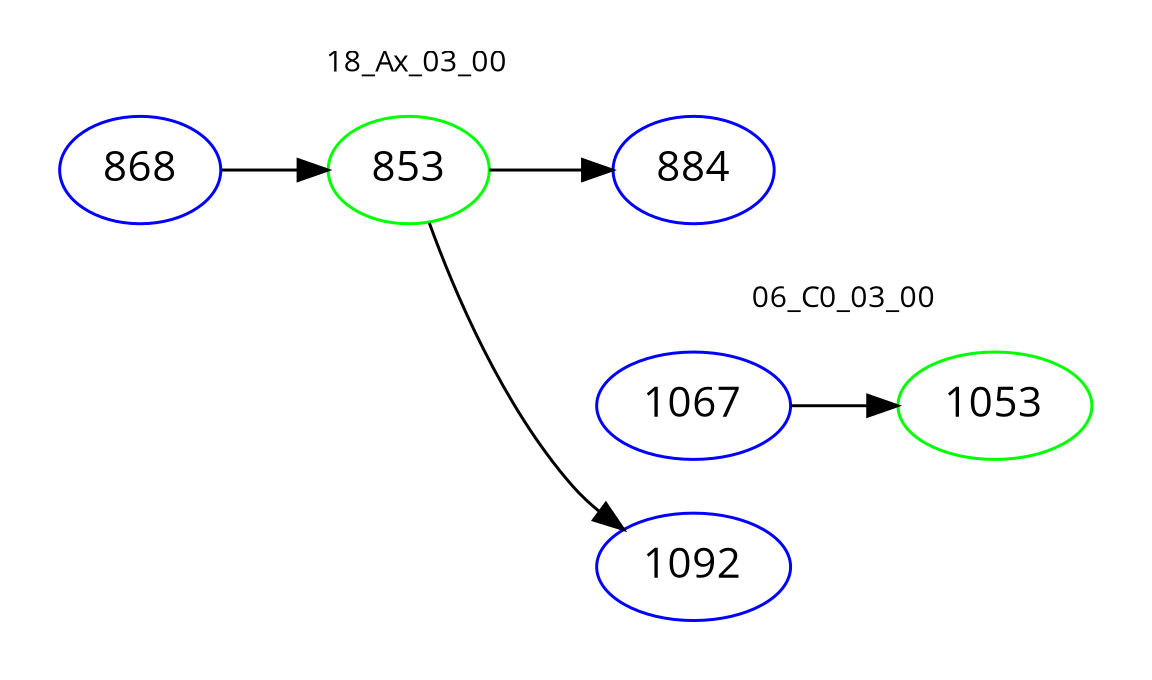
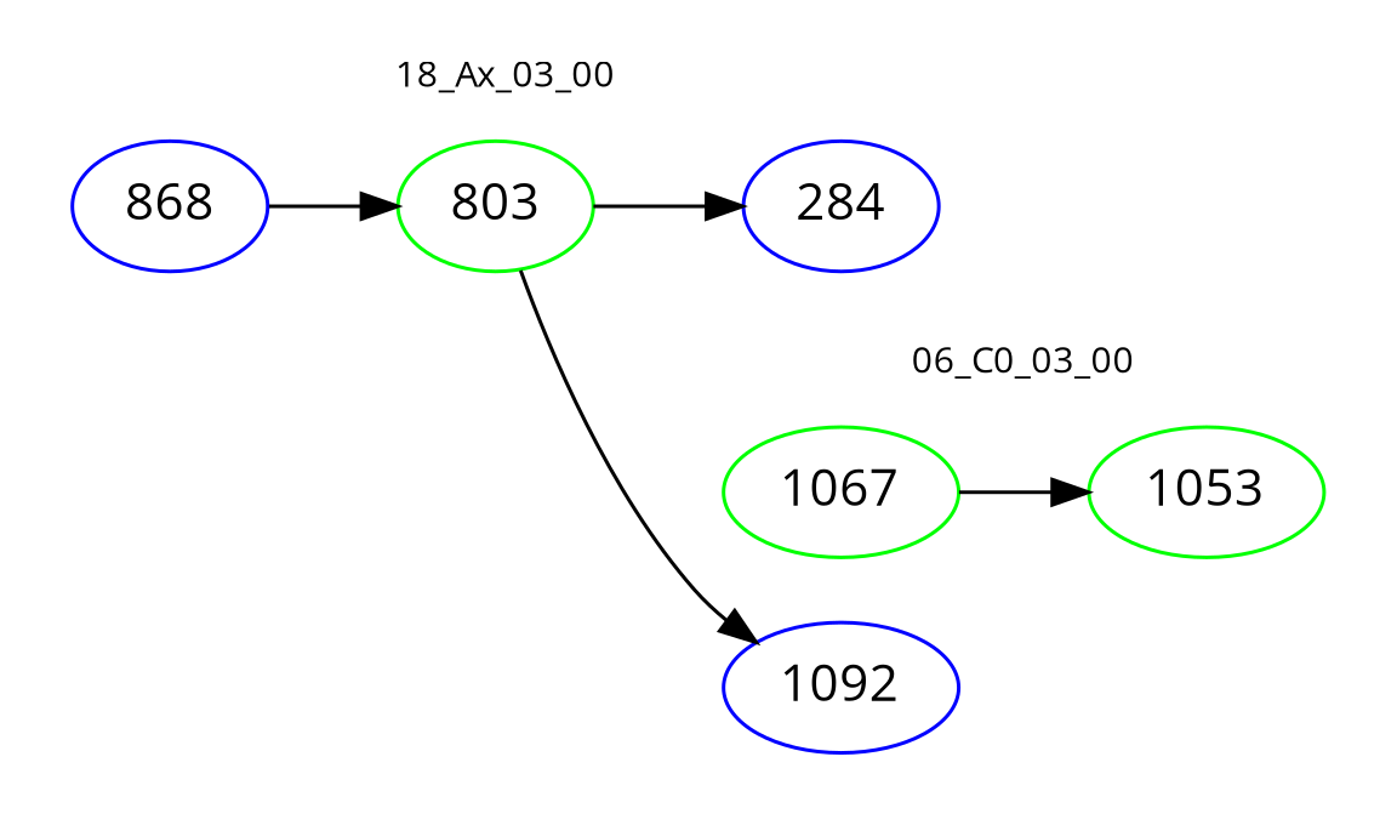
  digraph {
    fontname="Open Sans"
    rankdir=LR
    node [color=blue fontname="Open Sans"]
    edge [color=black fontname="Open Sans"]
    n1 [label=868]
-   n2 [color=green label=853]
-   n3 [label=884]
-   n4 [label=1067]
+   n2 [color=green label=803]
+   n3 [label=284]
+   n4 [color=green label=1067]
    n5 [color=green label=1053]
    n6 [label=1092]
    subgraph cluster_1 {
      color=white
      fontsize=10
      label="18_Ax_03_00"
      n1
      n2
      n3
    }
    subgraph cluster_2 {
      color=white
      fontsize=10
      label="06_C0_03_00"
      n4
      n5
      n6
    }
    n1 -> n2
    n2 -> n3
    n2 -> n6
    n4 -> n5
  }
